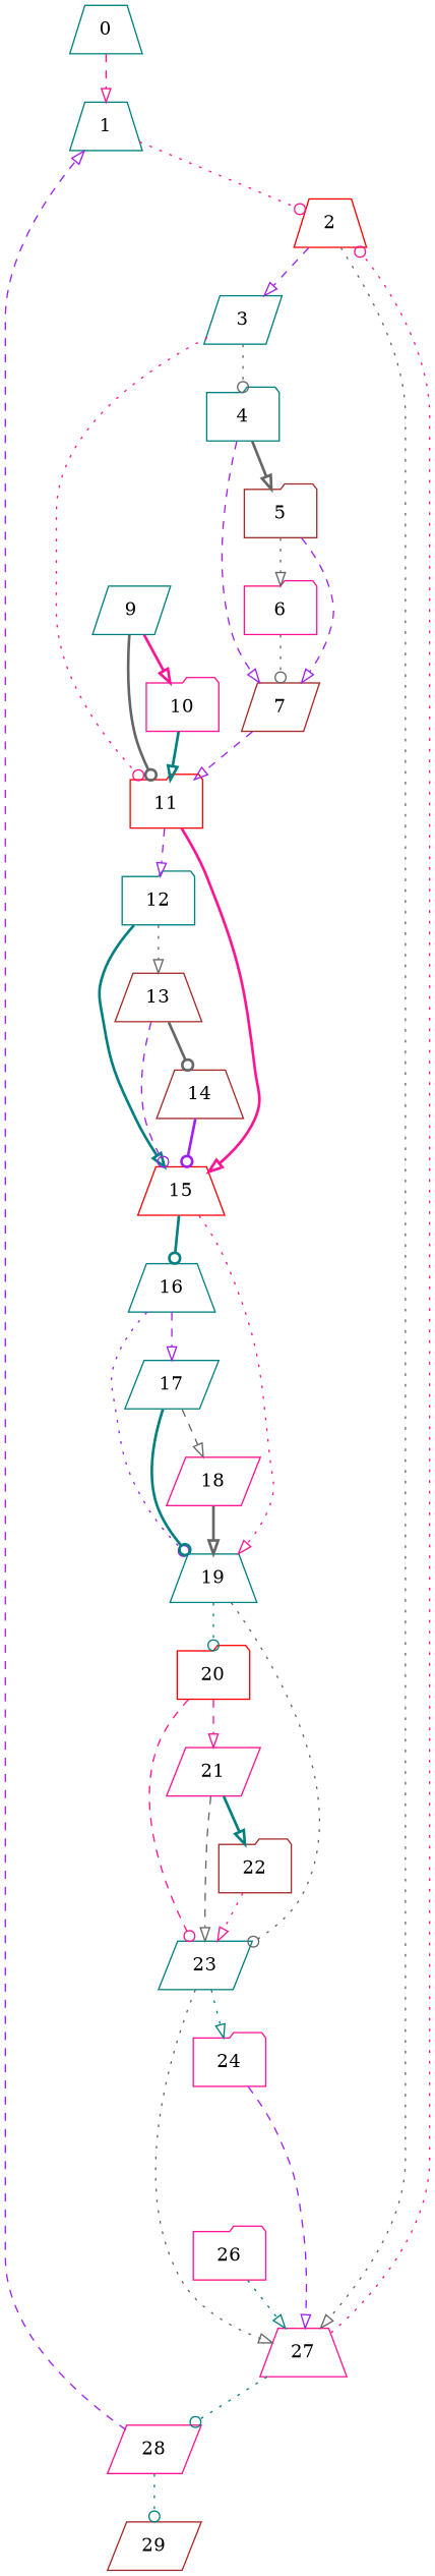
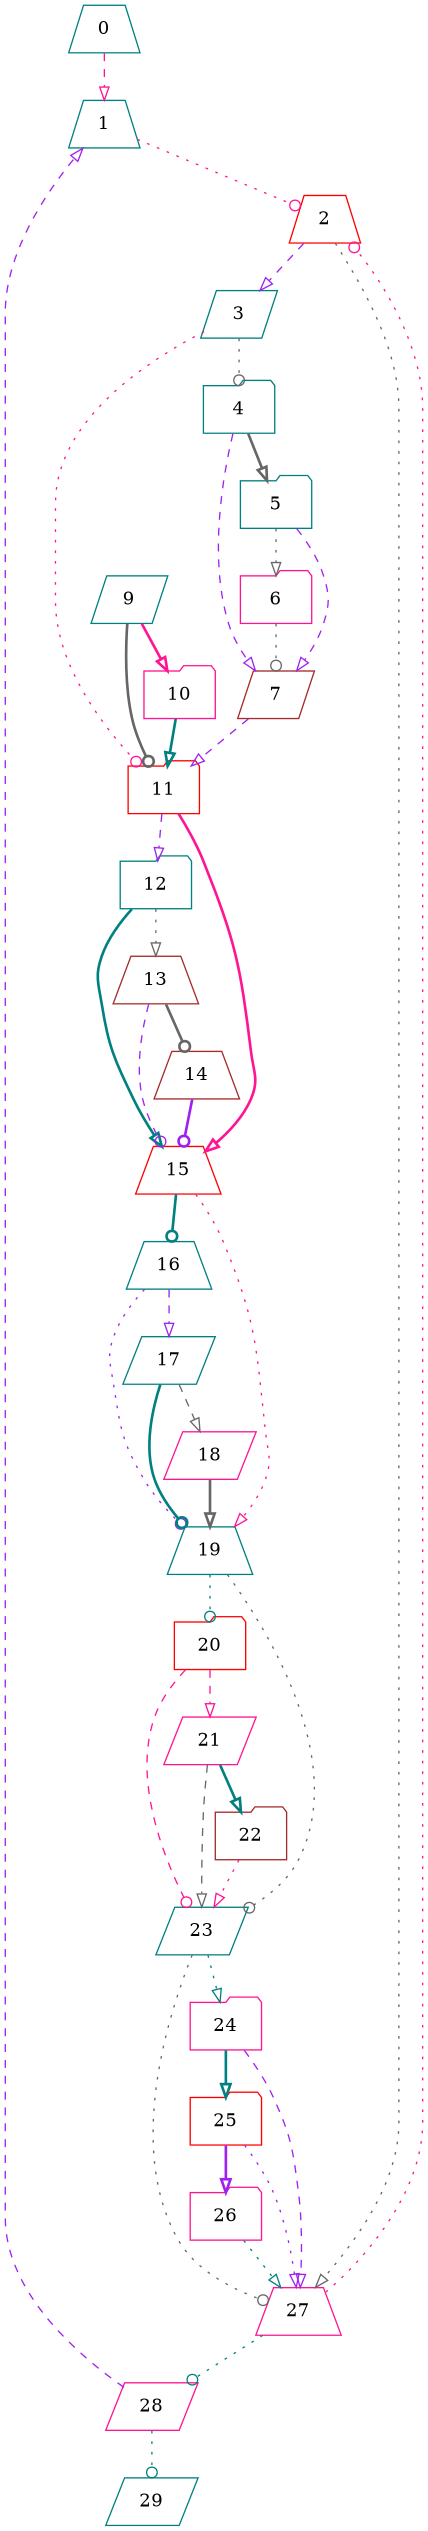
  digraph {
    node [color=teal shape=folder]
    edge [arrowhead=onormal color=purple style=dotted]
    0 [shape=trapezium]
    1 [shape=trapezium]
    2 [color=red shape=trapezium]
    3 [shape=parallelogram]
    27 [color=deeppink shape=trapezium]
    4
    11 [color=red]
    28 [color=deeppink shape=parallelogram]
-   5 [color=brown]
+   5
    7 [color=brown shape=parallelogram]
    12
    15 [color=red shape=trapezium]
    6 [color=deeppink]
    9 [shape=parallelogram]
    10 [color=deeppink]
    13 [color=brown shape=trapezium]
    16 [shape=trapezium]
    19 [shape=trapezium]
    14 [color=brown shape=trapezium]
    17 [shape=parallelogram]
    20 [color=red]
    23 [shape=parallelogram]
    18 [color=deeppink shape=parallelogram]
    21 [color=deeppink shape=parallelogram]
    24 [color=deeppink]
    22 [color=brown]
+   25 [color=red]
    26 [color=deeppink]
-   29 [color=brown shape=parallelogram]
+   29 [shape=parallelogram]
    0 -> 1 [color=deeppink style=dashed]
    1 -> 2 [arrowhead=odot color=deeppink]
    2 -> 3 [style=dashed]
    2 -> 27 [color=gray40]
    3 -> 4 [arrowhead=odot color=gray40]
    3 -> 11 [arrowhead=odot color=deeppink]
    27 -> 2 [arrowhead=odot color=deeppink]
    27 -> 28 [arrowhead=odot color=teal]
    4 -> 5 [color=gray40 style=bold]
    4 -> 7 [style=dashed]
    11 -> 12 [style=dashed]
    11 -> 15 [color=deeppink style=bold]
    28 -> 1 [style=dashed]
    28 -> 29 [arrowhead=odot color=teal]
    5 -> 7 [style=dashed]
    5 -> 6 [color=gray40]
    7 -> 11 [style=dashed]
    12 -> 15 [color=teal style=bold]
    12 -> 13 [color=gray40]
    15 -> 16 [arrowhead=odot color=teal style=bold]
    15 -> 19 [color=deeppink]
    6 -> 7 [arrowhead=odot color=gray40]
    9 -> 11 [arrowhead=odot color=gray40 style=bold]
    9 -> 10 [color=deeppink style=bold]
    10 -> 11 [color=teal style=bold]
    13 -> 15 [arrowhead=odot style=dashed]
    13 -> 14 [arrowhead=odot color=gray40 style=bold]
    16 -> 19 [arrowhead=odot]
    16 -> 17 [style=dashed]
    19 -> 20 [arrowhead=odot color=teal]
    19 -> 23 [arrowhead=odot color=gray40]
    14 -> 15 [arrowhead=odot style=bold]
    17 -> 19 [arrowhead=odot color=teal style=bold]
    17 -> 18 [color=gray40 style=dashed]
    20 -> 23 [arrowhead=odot color=deeppink style=dashed]
    20 -> 21 [color=deeppink style=dashed]
-   23 -> 27 [color=gray40]
+   23 -> 27 [arrowhead=odot color=gray40]
    23 -> 24 [color=teal]
    18 -> 19 [color=gray40 style=bold]
    21 -> 23 [color=gray40 style=dashed]
    21 -> 22 [color=teal style=bold]
    24 -> 27 [style=dashed]
+   24 -> 25 [color=teal style=bold]
    22 -> 23 [color=deeppink]
+   25 -> 27
+   25 -> 26 [style=bold]
    26 -> 27 [color=teal]
  }
